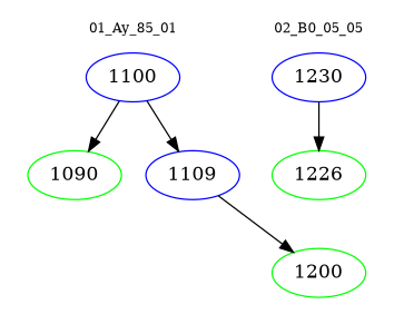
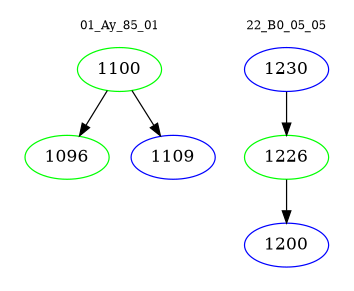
  digraph {
    node [color=green]
    edge [color=black]
-   n1 [color=blue label=1100]
-   n2 [label=1090]
+   n1 [label=1100]
+   n2 [label=1096]
    n3 [color=blue label=1109]
    n4 [label=1226]
-   n5 [label=1200]
+   n5 [color=blue label=1200]
    n6 [color=blue label=1230]
    subgraph cluster_1 {
      color=white
      fontsize=10
      label="01_Ay_85_01"
      n1
      n2
      n3
    }
    subgraph cluster_2 {
      color=white
      fontsize=10
-     label="02_B0_05_05"
+     label="22_B0_05_05"
      n4
      n5
      n6
    }
    n1 -> n2
    n1 -> n3
-   n3 -> n5
+   n4 -> n5
    n6 -> n4
  }
